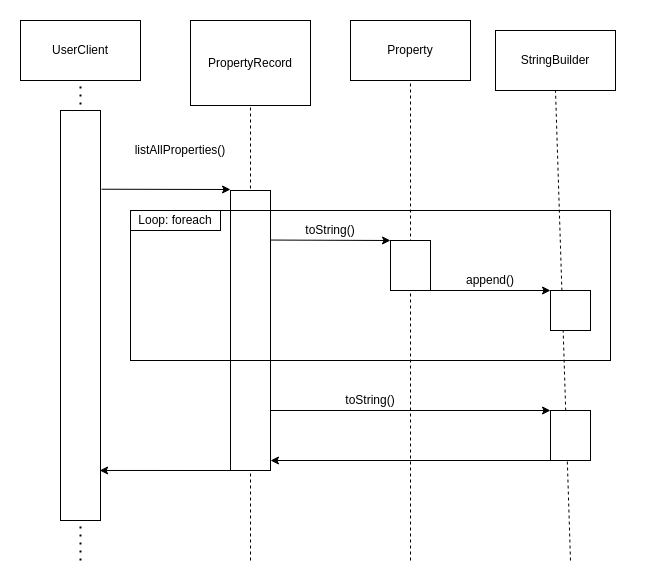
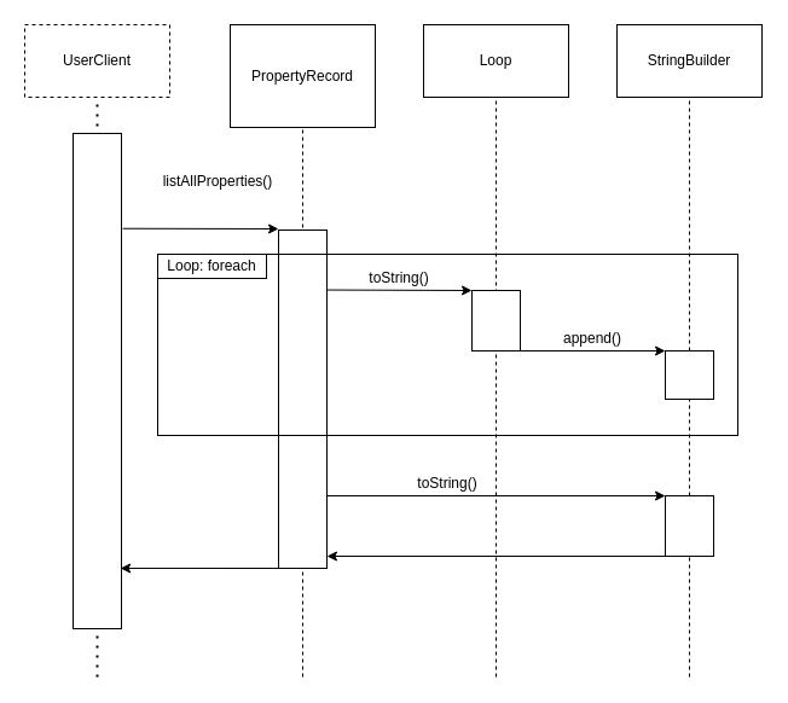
  <mxCell id="0" />
  <mxCell id="1" parent="0" />
- <mxCell id="2" value="UserClient" style="rounded=0;whiteSpace=wrap;html=1;" vertex="1" parent="1"><mxGeometry x="20" y="20" width="120" height="60" as="geometry" /></mxCell>
+ <mxCell id="2" value="UserClient" style="rounded=0;whiteSpace=wrap;html=1;dashed=1;" vertex="1" parent="1"><mxGeometry x="20" y="20" width="120" height="60" as="geometry" /></mxCell>
  <mxCell id="3" value="PropertyRecord" style="rounded=0;whiteSpace=wrap;html=1;" vertex="1" parent="1"><mxGeometry x="190" y="20" width="120" height="85" as="geometry" /></mxCell>
  <mxCell id="4" value="" style="endArrow=classic;html=1;exitX=1.027;exitY=0.192;exitDx=0;exitDy=0;exitPerimeter=0;" edge="1" parent="1"><mxGeometry width="50" height="50" relative="1" as="geometry"><mxPoint x="101.08" y="188.72" as="sourcePoint" /><mxPoint x="230" y="189" as="targetPoint" /></mxGeometry></mxCell>
  <mxCell id="5" value="" style="endArrow=none;dashed=1;html=1;dashPattern=1 3;strokeWidth=2;entryX=0.5;entryY=1;entryDx=0;entryDy=0;" edge="1" parent="1" target="2"><mxGeometry width="50" height="50" relative="1" as="geometry"><mxPoint x="80" y="560" as="sourcePoint" /><mxPoint x="360" y="270" as="targetPoint" /></mxGeometry></mxCell>
  <mxCell id="6" value="" style="rounded=0;whiteSpace=wrap;html=1;" vertex="1" parent="1"><mxGeometry x="60" y="110" width="40" height="410" as="geometry" /></mxCell>
  <mxCell id="7" value="" style="endArrow=none;dashed=1;html=1;entryX=0.5;entryY=1;entryDx=0;entryDy=0;" edge="1" parent="1" target="3"><mxGeometry width="50" height="50" relative="1" as="geometry"><mxPoint x="250" y="560" as="sourcePoint" /><mxPoint x="360" y="270" as="targetPoint" /></mxGeometry></mxCell>
  <mxCell id="8" value="" style="rounded=0;whiteSpace=wrap;html=1;" vertex="1" parent="1"><mxGeometry x="230" y="190" width="40" height="280" as="geometry" /></mxCell>
  <mxCell id="9" value="listAllProperties()" style="text;html=1;strokeColor=none;fillColor=none;align=center;verticalAlign=middle;whiteSpace=wrap;rounded=0;" vertex="1" parent="1"><mxGeometry x="160" y="140" width="40" height="20" as="geometry" /></mxCell>
- <mxCell id="10" value="Property" style="rounded=0;whiteSpace=wrap;html=1;glass=0;" vertex="1" parent="1"><mxGeometry x="350" y="20" width="120" height="60" as="geometry" /></mxCell>
+ <mxCell id="10" value="Loop" style="rounded=0;whiteSpace=wrap;html=1;glass=0;" vertex="1" parent="1"><mxGeometry x="350" y="20" width="120" height="60" as="geometry" /></mxCell>
  <mxCell id="11" value="" style="endArrow=none;dashed=1;html=1;entryX=0.5;entryY=1;entryDx=0;entryDy=0;" edge="1" parent="1" target="10"><mxGeometry width="50" height="50" relative="1" as="geometry"><mxPoint x="410" y="560" as="sourcePoint" /><mxPoint x="370" y="260" as="targetPoint" /></mxGeometry></mxCell>
- <mxCell id="12" value="StringBuilder" style="rounded=0;whiteSpace=wrap;html=1;glass=0;" vertex="1" parent="1"><mxGeometry x="495" y="30" width="120" height="60" as="geometry" /></mxCell>
+ <mxCell id="12" value="StringBuilder" style="rounded=0;whiteSpace=wrap;html=1;glass=0;" vertex="1" parent="1"><mxGeometry x="510" y="20" width="120" height="60" as="geometry" /></mxCell>
  <mxCell id="13" value="" style="endArrow=none;dashed=1;html=1;entryX=0.5;entryY=1;entryDx=0;entryDy=0;" edge="1" parent="1" target="12"><mxGeometry width="50" height="50" relative="1" as="geometry"><mxPoint x="570" y="560" as="sourcePoint" /><mxPoint x="370" y="260" as="targetPoint" /></mxGeometry></mxCell>
  <mxCell id="14" value="" style="rounded=0;whiteSpace=wrap;html=1;" vertex="1" parent="1"><mxGeometry x="390" y="240" width="40" height="50" as="geometry" /></mxCell>
  <mxCell id="15" value="" style="rounded=0;whiteSpace=wrap;html=1;" vertex="1" parent="1"><mxGeometry x="550" y="290" width="40" height="40" as="geometry" /></mxCell>
  <mxCell id="16" value="" style="endArrow=classic;html=1;exitX=1.001;exitY=0.177;exitDx=0;exitDy=0;exitPerimeter=0;" edge="1" parent="1" source="8"><mxGeometry width="50" height="50" relative="1" as="geometry"><mxPoint x="320" y="310" as="sourcePoint" /><mxPoint x="390" y="240" as="targetPoint" /></mxGeometry></mxCell>
  <mxCell id="17" value="toString()" style="text;html=1;strokeColor=none;fillColor=none;align=center;verticalAlign=middle;whiteSpace=wrap;rounded=0;glass=0;" vertex="1" parent="1"><mxGeometry x="310" y="220" width="40" height="20" as="geometry" /></mxCell>
  <mxCell id="18" value="" style="endArrow=classic;html=1;entryX=0;entryY=0;entryDx=0;entryDy=0;exitX=1;exitY=1;exitDx=0;exitDy=0;" edge="1" parent="1" source="14" target="15"><mxGeometry width="50" height="50" relative="1" as="geometry"><mxPoint x="320" y="310" as="sourcePoint" /><mxPoint x="370" y="260" as="targetPoint" /></mxGeometry></mxCell>
  <mxCell id="19" value="append()" style="text;html=1;strokeColor=none;fillColor=none;align=center;verticalAlign=middle;whiteSpace=wrap;rounded=0;glass=0;" vertex="1" parent="1"><mxGeometry x="470" y="270" width="40" height="20" as="geometry" /></mxCell>
  <mxCell id="20" value="" style="rounded=0;whiteSpace=wrap;html=1;glass=0;fillColor=none;" vertex="1" parent="1"><mxGeometry x="130" y="210" width="480" height="150" as="geometry" /></mxCell>
  <mxCell id="21" value="Loop: foreach" style="rounded=0;whiteSpace=wrap;html=1;glass=0;fillColor=none;" vertex="1" parent="1"><mxGeometry x="130" y="210" width="90" height="20" as="geometry" /></mxCell>
  <mxCell id="22" value="" style="rounded=0;whiteSpace=wrap;html=1;" vertex="1" parent="1"><mxGeometry x="550" y="410" width="40" height="50" as="geometry" /></mxCell>
  <mxCell id="23" value="" style="endArrow=classic;html=1;entryX=0;entryY=0;entryDx=0;entryDy=0;" edge="1" parent="1" target="22"><mxGeometry width="50" height="50" relative="1" as="geometry"><mxPoint x="270" y="410" as="sourcePoint" /><mxPoint x="370" y="270" as="targetPoint" /></mxGeometry></mxCell>
  <mxCell id="24" value="toString()" style="text;html=1;strokeColor=none;fillColor=none;align=center;verticalAlign=middle;whiteSpace=wrap;rounded=0;glass=0;" vertex="1" parent="1"><mxGeometry x="350" y="390" width="40" height="20" as="geometry" /></mxCell>
  <mxCell id="25" value="" style="endArrow=classic;html=1;exitX=0;exitY=1;exitDx=0;exitDy=0;" edge="1" parent="1" source="22"><mxGeometry width="50" height="50" relative="1" as="geometry"><mxPoint x="320" y="320" as="sourcePoint" /><mxPoint x="270" y="460" as="targetPoint" /></mxGeometry></mxCell>
  <mxCell id="26" value="" style="endArrow=classic;html=1;exitX=0;exitY=1;exitDx=0;exitDy=0;entryX=0.979;entryY=0.878;entryDx=0;entryDy=0;entryPerimeter=0;" edge="1" parent="1" source="8" target="6"><mxGeometry width="50" height="50" relative="1" as="geometry"><mxPoint x="320" y="320" as="sourcePoint" /><mxPoint x="370" y="270" as="targetPoint" /></mxGeometry></mxCell>
